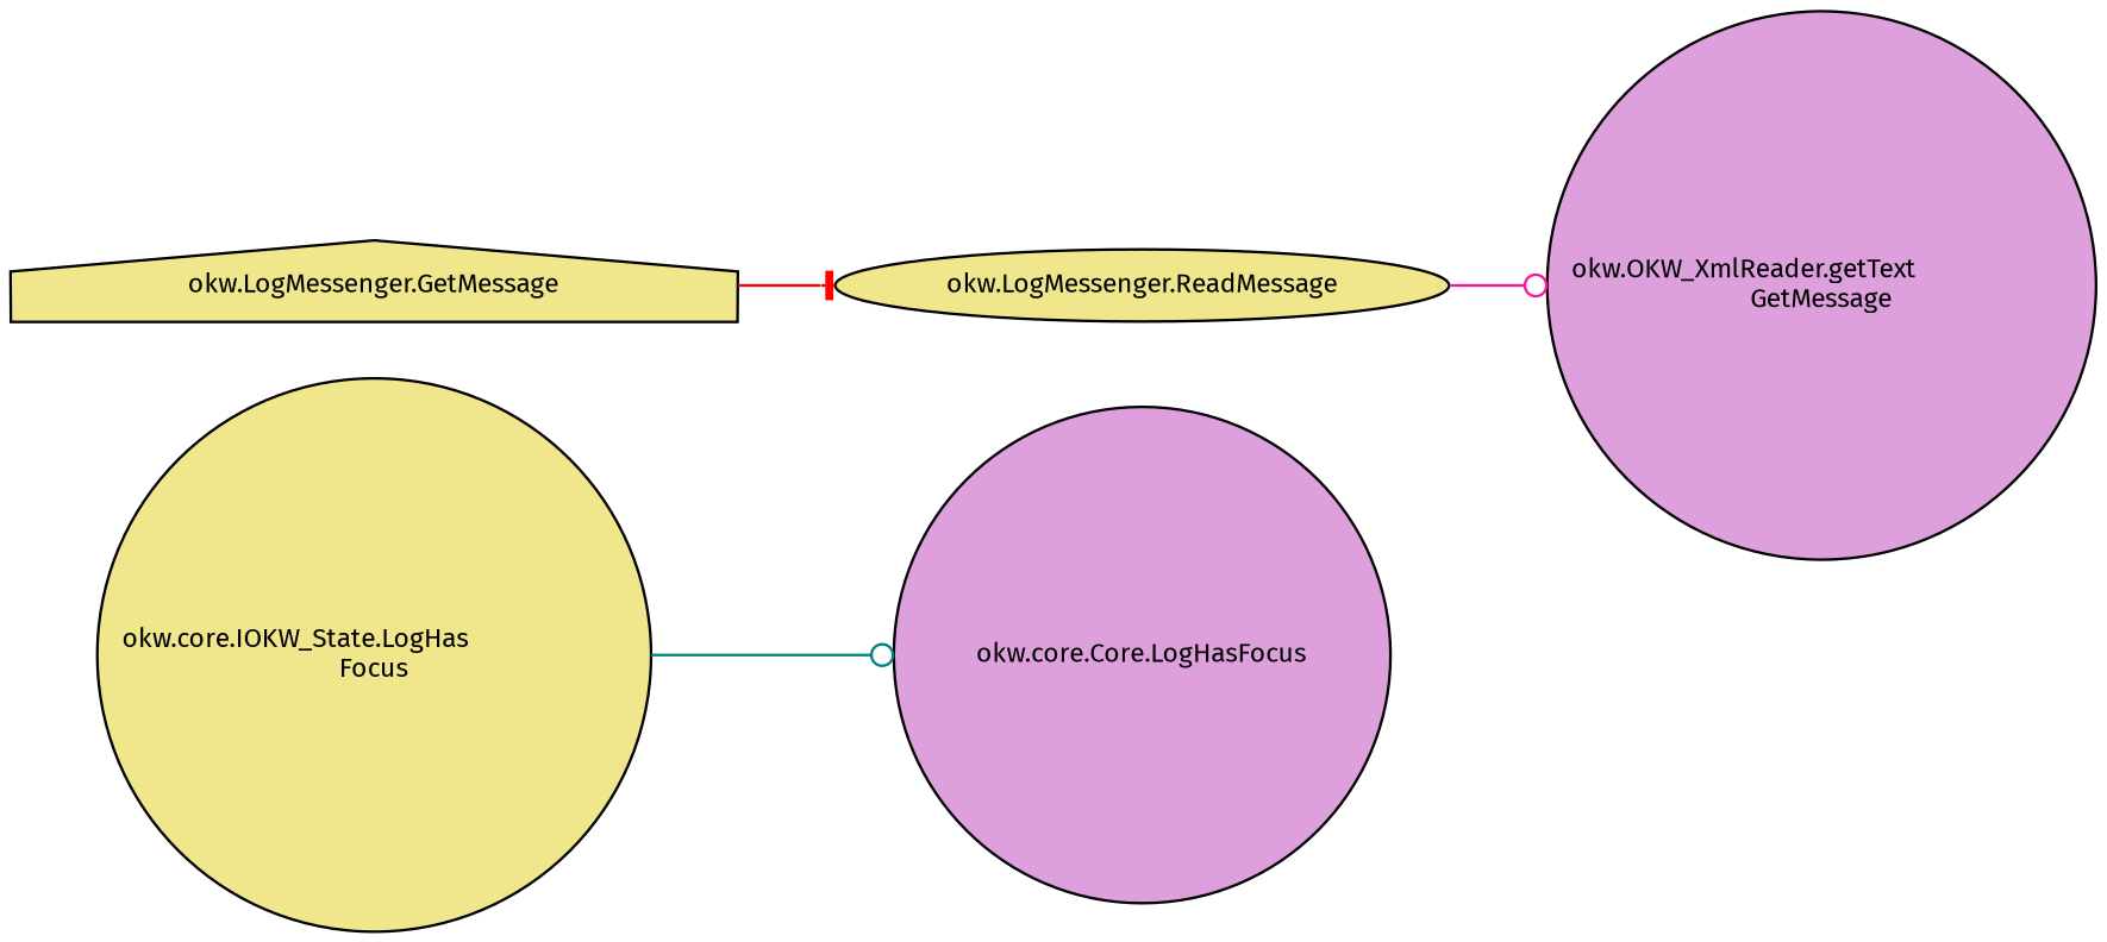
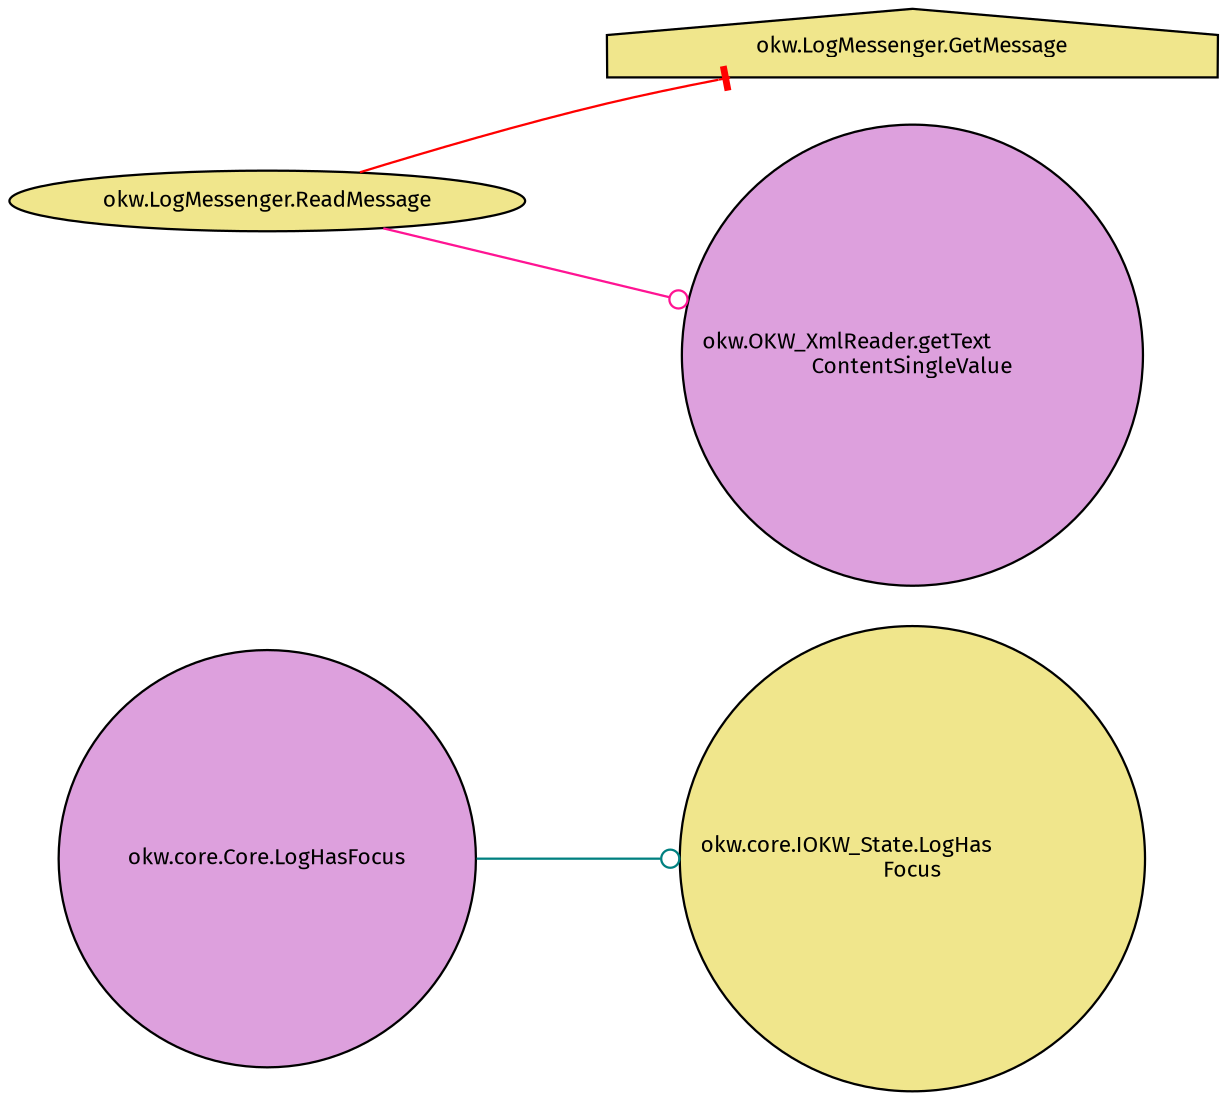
  digraph {
    fontname="Fira Sans"
    rankdir=LR
    node [color=black fillcolor=khaki fontname="Fira Sans" fontsize=10 shape=circle style=filled]
    edge [arrowhead=odot fontname="Fira Sans" fontsize=10 labelfontname=Helvetica labelfontsize=10 style=solid]
    n1 [fillcolor=plum fontcolor=black height=0.2 label="okw.core.Core.LogHasFocus" width=0.4]
    n2 [height=0.2 label="okw.core.IOKW_State.LogHas\lFocus" width=0.4]
    n3 [height=0.2 label="okw.LogMessenger.GetMessage" shape=house width=0.4]
    n4 [height=0.2 label="okw.LogMessenger.ReadMessage" shape=ellipse width=0.4]
-   n5 [fillcolor=plum height=0.2 label="okw.OKW_XmlReader.getText\lGetMessage" width=0.4]
-   n2 -> n1 [color=teal]
-   n3 -> n4 [arrowhead=tee color=red]
+   n5 [fillcolor=plum height=0.2 label="okw.OKW_XmlReader.getText\lContentSingleValue" width=0.4]
+   n1 -> n2 [color=teal]
+   n4 -> n3 [arrowhead=tee color=red]
    n4 -> n5 [color=deeppink]
  }
